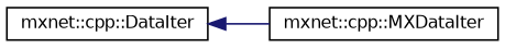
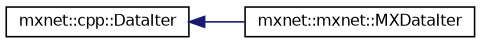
  digraph {
    rankdir=LR
    node [color=black fillcolor=white fontname=Helvetica fontsize=10 shape=record style=filled]
    n1 [height=0.2 label="mxnet::cpp::DataIter" width=0.4]
-   n2 [height=0.2 label="mxnet::cpp::MXDataIter" width=0.4]
+   n2 [height=0.2 label="mxnet::mxnet::MXDataIter" width=0.4]
    n1 -> n2 [color=midnightblue dir=back fontname=Helvetica fontsize=10 labelfontname=Helvetica labelfontsize=10 style=solid]
  }
